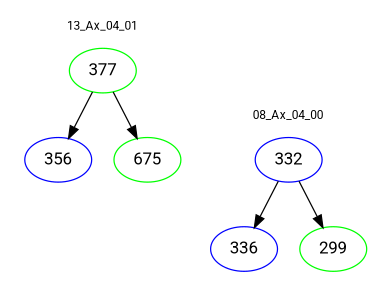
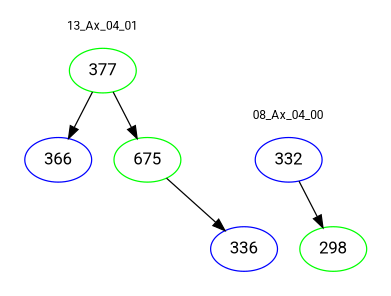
  digraph {
    fontname=Roboto
    node [color=green fontname=Roboto]
    edge [color=black fontname=Roboto]
    n1 [label=377]
-   n2 [color=blue label=356]
+   n2 [color=blue label=366]
    n3 [label=675]
    n4 [color=blue label=332]
-   n5 [label=299]
+   n5 [label=298]
    n6 [color=blue label=336]
    subgraph cluster_1 {
      color=white
      fontsize=10
      label="13_Ax_04_01"
      n1
      n2
      n3
    }
    subgraph cluster_2 {
      color=white
      fontsize=10
      label="08_Ax_04_00"
      n4
      n5
      n6
    }
    n1 -> n2
    n1 -> n3
    n4 -> n5
-   n4 -> n6
+   n3 -> n6
  }
